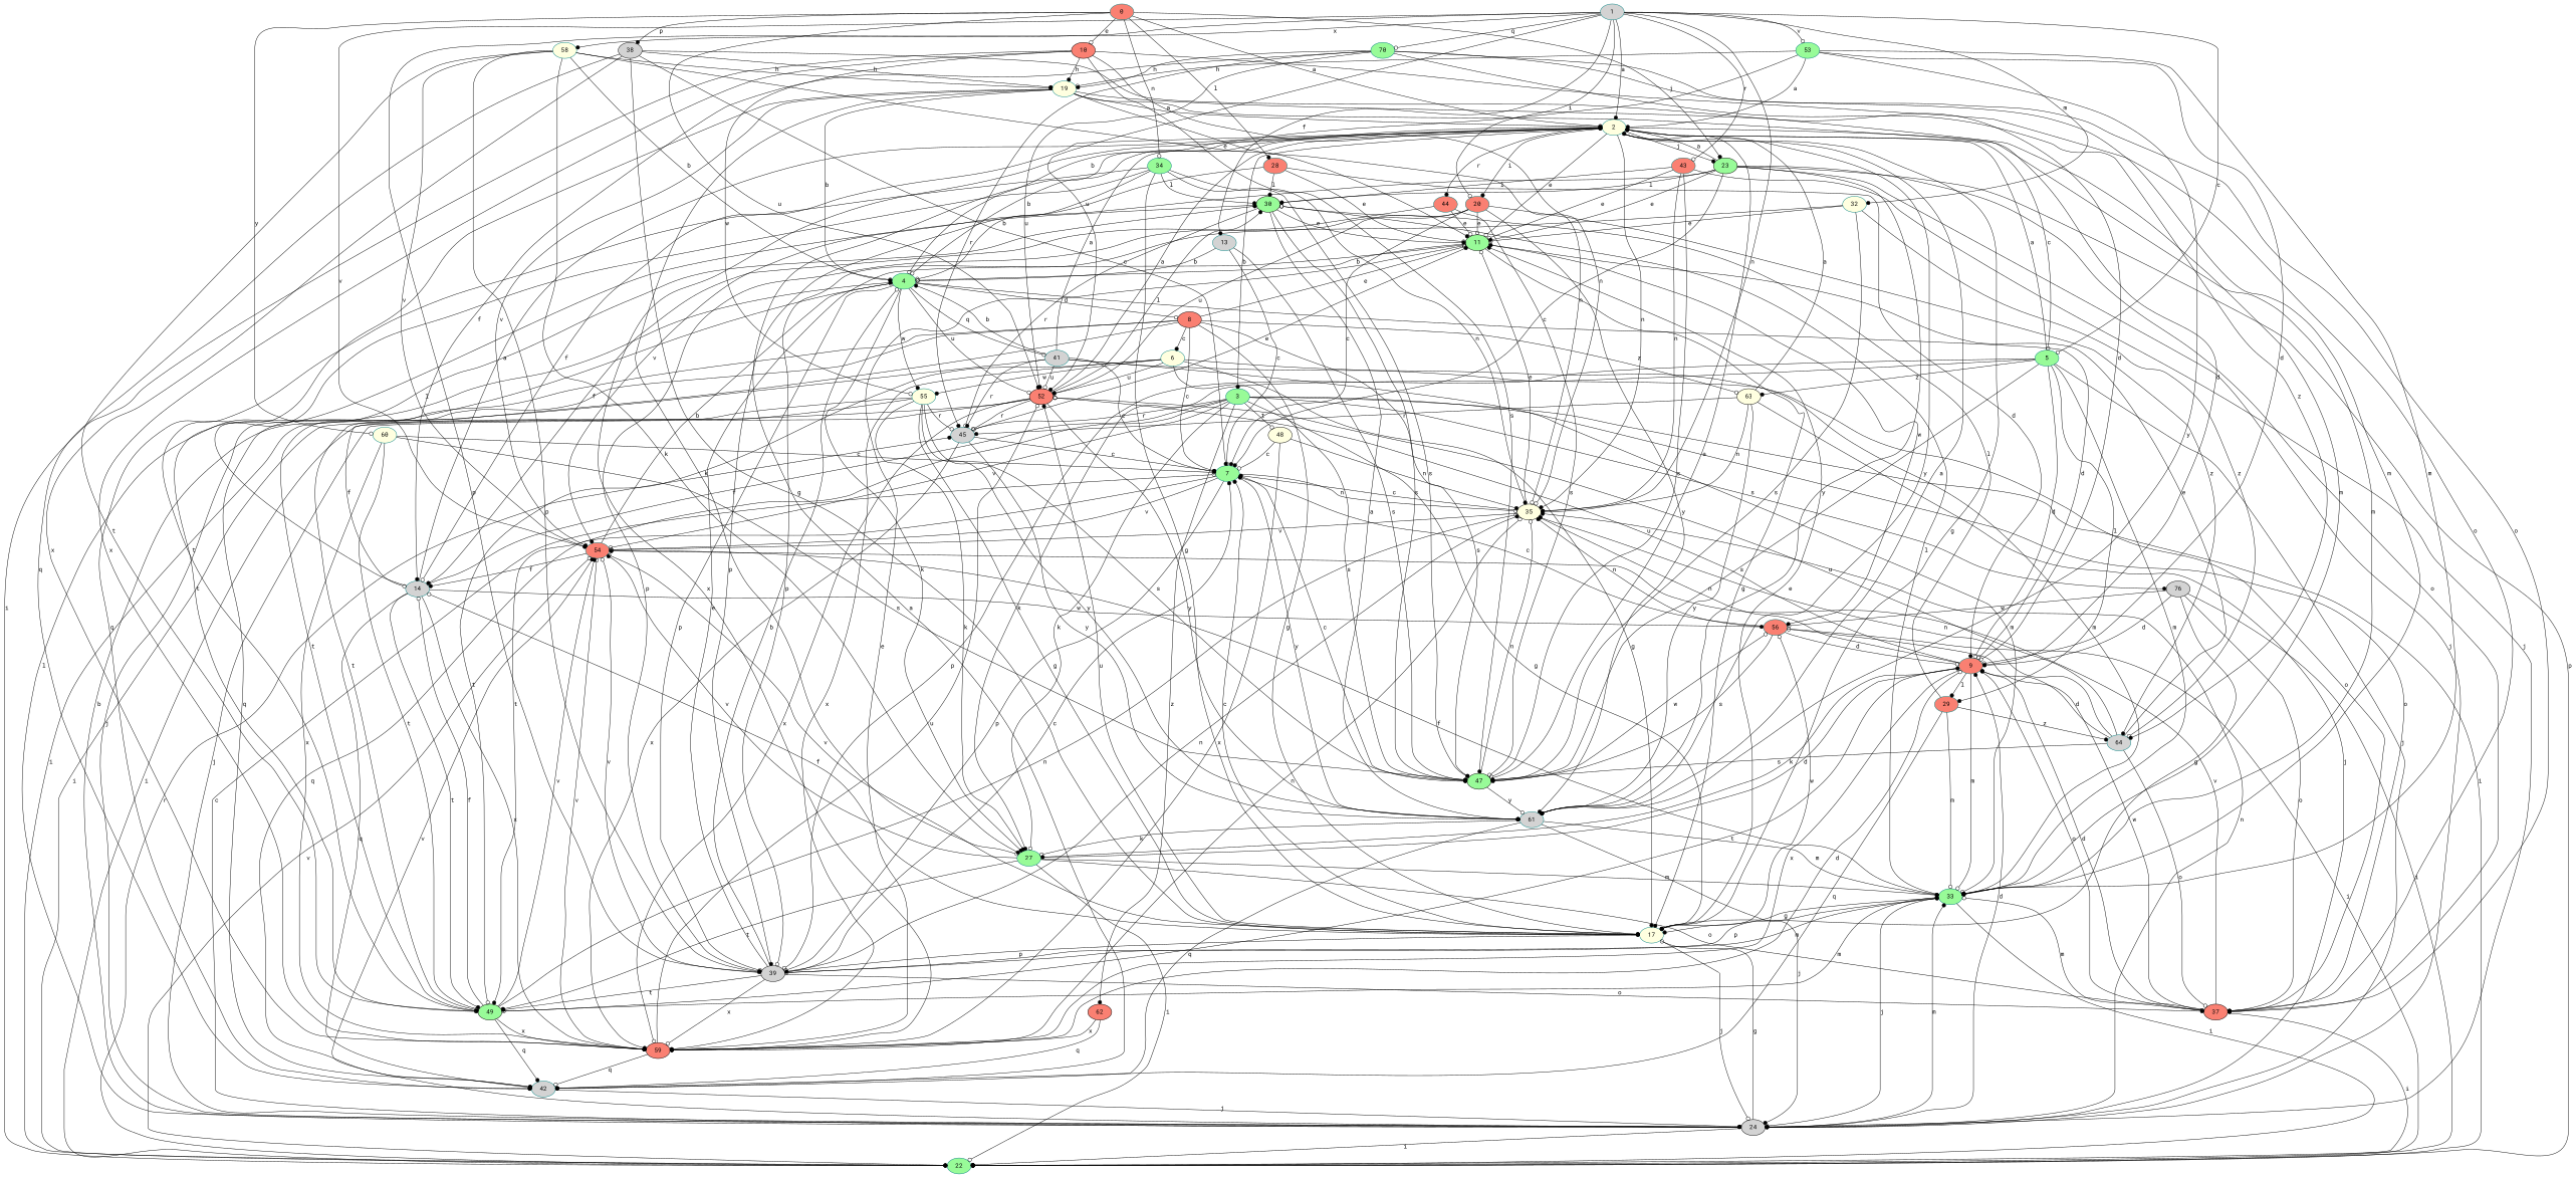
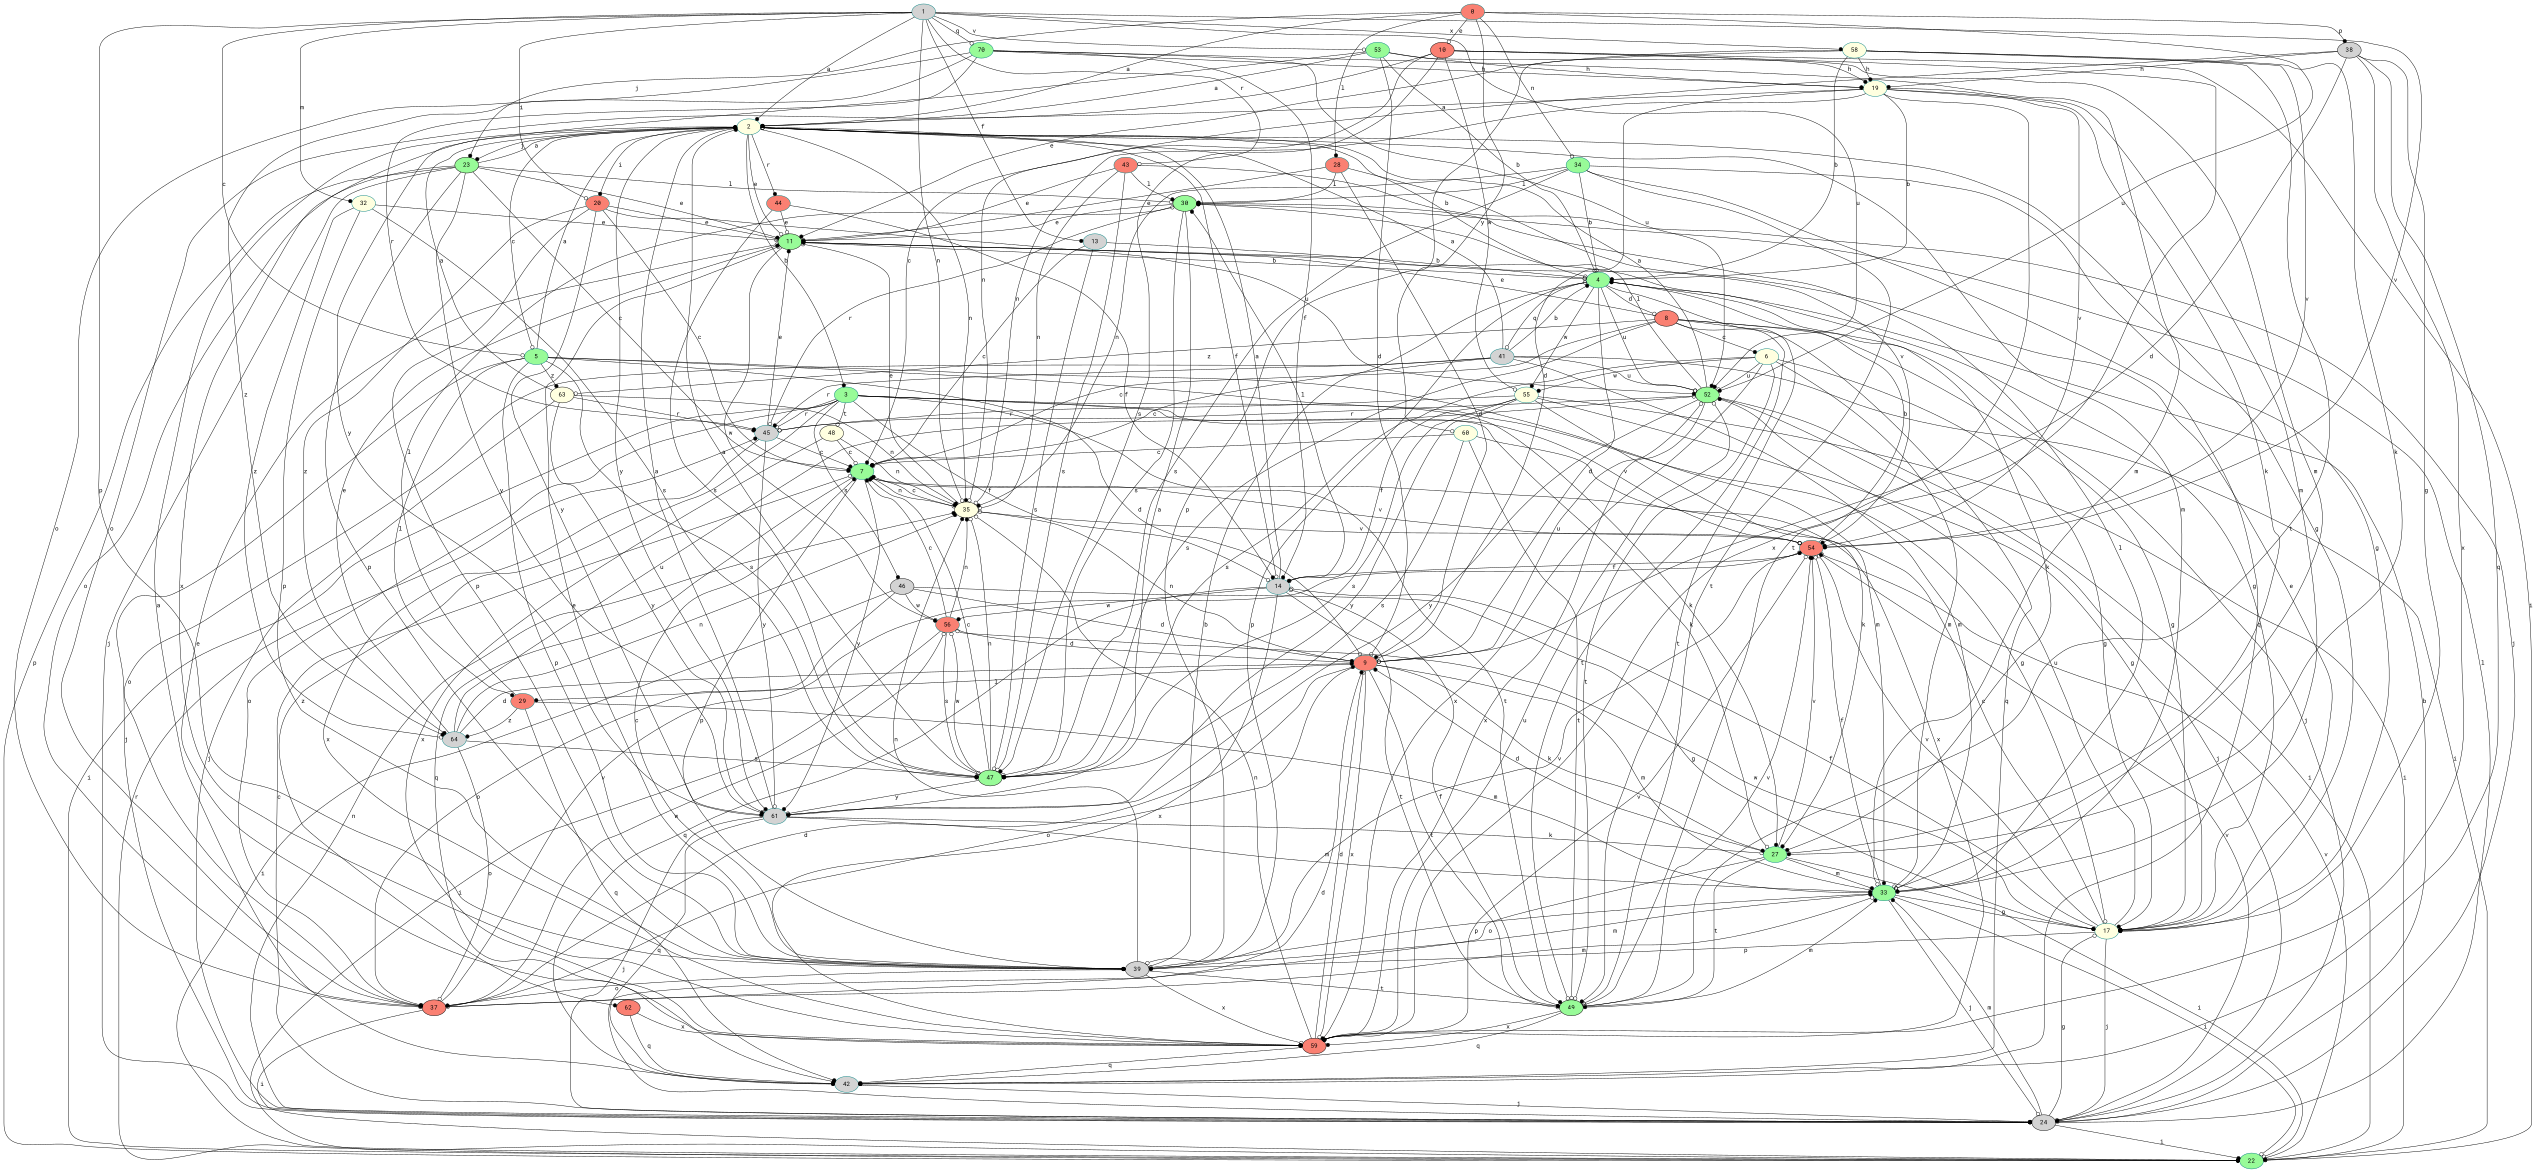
  strict digraph {
    fontname="Roboto Mono"
    node [color=teal fillcolor=salmon fontname="Roboto Mono" style=filled]
    edge [arrowhead=dot fontname="Roboto Mono"]
    2 [fillcolor=lightyellow]
    0
    10 [color=black]
    23 [color=black fillcolor=palegreen]
    28
    34 [fillcolor=palegreen]
    38 [color=black fillcolor=lightgrey]
-   52 [color=black]
+   52 [color=black fillcolor=palegreen]
    60 [fillcolor=lightyellow]
    5 [fillcolor=palegreen]
    20
    35 [color=black fillcolor=lightyellow]
    3 [fillcolor=palegreen]
    4 [fillcolor=palegreen]
    11 [color=black fillcolor=palegreen]
    14 [fillcolor=lightgrey]
    17 [fillcolor=lightyellow]
    33 [fillcolor=palegreen]
    44
    59 [color=black]
    61 [fillcolor=lightgrey]
    22 [fillcolor=palegreen]
    37 [color=black]
    55 [fillcolor=lightyellow]
    47 [color=black fillcolor=palegreen]
    19 [fillcolor=lightyellow]
    39 [color=black fillcolor=lightgrey]
    24 [color=black fillcolor=lightgrey]
    7 [fillcolor=palegreen]
    30 [color=black fillcolor=palegreen]
    54
    9
    49 [color=black fillcolor=palegreen]
    42 [fillcolor=lightgrey]
    45 [fillcolor=lightgrey]
    1 [fillcolor=lightgrey]
    13 [fillcolor=lightgrey]
    32 [fillcolor=lightyellow]
    n39 [fillcolor=palegreen label=70]
    43
    53 [fillcolor=palegreen]
    58 [fillcolor=lightyellow]
    27 [fillcolor=palegreen]
    29
    63 [color=black fillcolor=lightyellow]
    64 [fillcolor=lightgrey]
-   46 [color=black fillcolor=lightgrey label=76]
+   46 [color=black fillcolor=lightgrey]
    48 [color=black fillcolor=lightyellow]
    62 [color=black]
    8 [color=black]
    41 [fillcolor=lightgrey]
    56
    6 [fillcolor=lightyellow]
    2 -> 23 [label=j]
    2 -> 5 [arrowhead=odot label=c]
    2 -> 20 [label=i]
    2 -> 35 [label=n]
    2 -> 3 [label=b]
    2 -> 4 [arrowhead=odot label=b]
    2 -> 11 [arrowhead=odot label=e]
    2 -> 14 [arrowhead=odot label=f]
    2 -> 17 [label=g]
    2 -> 33 [arrowhead=odot label=m]
    2 -> 44 [label=r]
    2 -> 59 [label=x]
    2 -> 61 [label=y]
    0 -> 2 [arrowhead=odot label=a]
    0 -> 10 [arrowhead=odot label=e]
    0 -> 23 [label=j]
    0 -> 28 [label=l]
    0 -> 34 [arrowhead=odot label=n]
    0 -> 38 [label=p]
    0 -> 52 [label=u]
    0 -> 60 [arrowhead=odot label=y]
    10 -> 35 [arrowhead=odot label=n]
    10 -> 59 [label=x]
    10 -> 22 [arrowhead=odot label=i]
    10 -> 37 [arrowhead=odot label=o]
    10 -> 55 [arrowhead=odot label=w]
    10 -> 47 [label=s]
    10 -> 19 [label=h]
    23 -> 2 [label=a]
    23 -> 11 [label=e]
    23 -> 61 [label=y]
    23 -> 22 [arrowhead=odot label=p]
    23 -> 37 [arrowhead=odot label=o]
    23 -> 39 [label=p]
    23 -> 24 [label=j]
    23 -> 7 [label=c]
    23 -> 30 [arrowhead=odot label=l]
    28 -> 11 [arrowhead=odot label=e]
    28 -> 30 [label=l]
    28 -> 54 [label=v]
    28 -> 9 [label=d]
    34 -> 35 [label=n]
    34 -> 4 [arrowhead=odot label=b]
    34 -> 17 [arrowhead=odot label=g]
    34 -> 47 [arrowhead=odot label=s]
    34 -> 30 [label=l]
    34 -> 49 [arrowhead=odot label=t]
    34 -> 42 [label=q]
    38 -> 17 [arrowhead=odot label=g]
    38 -> 59 [label=x]
    38 -> 19 [label=h]
    38 -> 7 [label=c]
    38 -> 9 [arrowhead=odot label=d]
    38 -> 42 [label=q]
    52 -> 2 [arrowhead=odot label=a]
    52 -> 59 [arrowhead=odot label=x]
    52 -> 61 [arrowhead=odot label=y]
    52 -> 22 [arrowhead=odot label=i]
    52 -> 24 [arrowhead=odot label=j]
    52 -> 30 [label=l]
    52 -> 45 [arrowhead=odot label=r]
    60 -> 59 [label=x]
    60 -> 47 [label=s]
    60 -> 7 [arrowhead=odot label=c]
    60 -> 49 [arrowhead=odot label=t]
    5 -> 2 [label=a]
    5 -> 33 [label=m]
    5 -> 47 [label=s]
    5 -> 39 [arrowhead=odot label=p]
    5 -> 24 [label=j]
    5 -> 9 [arrowhead=odot label=d]
    5 -> 27 [label=k]
    5 -> 29 [label=l]
    5 -> 63 [label=z]
    20 -> 52 [label=u]
    20 -> 11 [arrowhead=odot label=e]
    20 -> 61 [label=y]
    20 -> 39 [label=p]
    20 -> 7 [label=c]
    20 -> 64 [label=z]
    35 -> 11 [arrowhead=odot label=e]
    35 -> 7 [label=c]
    35 -> 54 [arrowhead=odot label=v]
    3 -> 14 [arrowhead=odot label=f]
    3 -> 17 [arrowhead=odot label=g]
    3 -> 22 [arrowhead=odot label=i]
    3 -> 37 [label=o]
    3 -> 54 [arrowhead=odot label=v]
    3 -> 49 [label=t]
    3 -> 45 [arrowhead=odot label=r]
    3 -> 27 [arrowhead=odot label=k]
    3 -> 46 [label=s]
    3 -> 48 [arrowhead=odot label=t]
    3 -> 62 [label=z]
    4 -> 52 [arrowhead=odot label=u]
    4 -> 55 [label=w]
    4 -> 39 [arrowhead=odot label=p]
    4 -> 9 [arrowhead=odot label=d]
    4 -> 49 [label=t]
    4 -> 27 [label=k]
    4 -> 8 [arrowhead=odot label=d]
    4 -> 41 [arrowhead=odot label=q]
    11 -> 4 [arrowhead=odot label=b]
    11 -> 17 [label=g]
    11 -> 56 [label=w]
    14 -> 2 [arrowhead=odot label=a]
    14 -> 59 [label=x]
    14 -> 30 [label=l]
    14 -> 49 [label=t]
    14 -> 42 [label=q]
    14 -> 56 [label=w]
    17 -> 52 [label=u]
    17 -> 11 [label=e]
    17 -> 14 [arrowhead=odot label=f]
    17 -> 39 [label=p]
    17 -> 24 [arrowhead=odot label=j]
    17 -> 7 [label=c]
    17 -> 54 [arrowhead=odot label=v]
    17 -> 56 [arrowhead=odot label=w]
    33 -> 17 [label=g]
    33 -> 22 [arrowhead=odot label=i]
    33 -> 39 [arrowhead=odot label=p]
    33 -> 24 [arrowhead=odot label=j]
    33 -> 30 [arrowhead=odot label=l]
    33 -> 54 [arrowhead=odot label=f]
    44 -> 11 [arrowhead=odot label=e]
    44 -> 14 [label=f]
    44 -> 47 [arrowhead=odot label=s]
    59 -> 52 [arrowhead=odot label=u]
    59 -> 35 [arrowhead=odot label=n]
    59 -> 11 [arrowhead=odot label=e]
    59 -> 54 [arrowhead=odot label=v]
    59 -> 9 [arrowhead=odot label=d]
    59 -> 42 [arrowhead=odot label=q]
    61 -> 2 [arrowhead=odot label=a]
    61 -> 33 [label=m]
    61 -> 24 [label=j]
    61 -> 42 [arrowhead=odot label=q]
    61 -> 27 [arrowhead=odot label=k]
    22 -> 54 [arrowhead=odot label=v]
    22 -> 45 [label=r]
    37 -> 33 [arrowhead=odot label=m]
    37 -> 22 [arrowhead=odot label=i]
    37 -> 54 [label=v]
    37 -> 9 [label=d]
    37 -> 56 [arrowhead=odot label=w]
    55 -> 14 [arrowhead=odot label=f]
    55 -> 17 [label=g]
    55 -> 61 [arrowhead=odot label=y]
    55 -> 22 [arrowhead=odot label=i]
    55 -> 47 [label=s]
    55 -> 45 [arrowhead=odot label=r]
    55 -> 27 [label=k]
    47 -> 2 [label=a]
    47 -> 35 [arrowhead=odot label=n]
    47 -> 61 [arrowhead=odot label=y]
    47 -> 7 [label=c]
    47 -> 56 [arrowhead=odot label=w]
    19 -> 2 [label=a]
    19 -> 35 [arrowhead=odot label=n]
    19 -> 4 [label=b]
    19 -> 33 [label=m]
    19 -> 54 [label=v]
    19 -> 9 [arrowhead=odot label=d]
    19 -> 49 [arrowhead=odot label=t]
    19 -> 27 [arrowhead=odot label=k]
    39 -> 35 [label=n]
    39 -> 4 [arrowhead=odot label=b]
    39 -> 11 [arrowhead=odot label=e]
    39 -> 33 [label=m]
    39 -> 59 [arrowhead=odot label=x]
    39 -> 37 [label=o]
    39 -> 7 [label=c]
    39 -> 54 [arrowhead=odot label=v]
    39 -> 49 [label=t]
    24 -> 35 [label=n]
    24 -> 4 [label=b]
    24 -> 17 [arrowhead=odot label=g]
    24 -> 33 [label=m]
    24 -> 22 [label=i]
    24 -> 7 [arrowhead=odot label=c]
    24 -> 30 [arrowhead=odot label=l]
    24 -> 54 [label=v]
    24 -> 9 [label=d]
    7 -> 35 [arrowhead=odot label=n]
    7 -> 61 [label=y]
    7 -> 39 [arrowhead=odot label=p]
    7 -> 54 [arrowhead=odot label=v]
    7 -> 42 [label=q]
    30 -> 11 [label=e]
    30 -> 61 [label=a]
    30 -> 47 [label=s]
    30 -> 45 [arrowhead=odot label=r]
    54 -> 4 [arrowhead=odot label=b]
    54 -> 14 [label=f]
    9 -> 52 [arrowhead=odot label=u]
    9 -> 35 [arrowhead=odot label=n]
    9 -> 33 [arrowhead=odot label=m]
    9 -> 59 [arrowhead=odot label=x]
    9 -> 37 [arrowhead=odot label=o]
    9 -> 49 [arrowhead=odot label=t]
    9 -> 27 [label=k]
    9 -> 29 [label=l]
-   49 -> 35 [arrowhead=odot label=n]
    49 -> 14 [arrowhead=odot label=f]
    49 -> 33 [label=m]
    49 -> 59 [label=x]
    49 -> 54 [label=v]
    49 -> 42 [label=q]
    42 -> 2 [label=a]
    42 -> 24 [label=j]
    45 -> 11 [label=e]
    45 -> 59 [label=x]
    45 -> 61 [arrowhead=odot label=y]
    45 -> 7 [label=c]
    1 -> 2 [label=a]
    1 -> 52 [label=u]
    1 -> 5 [arrowhead=odot label=c]
    1 -> 20 [arrowhead=odot label=i]
    1 -> 35 [arrowhead=odot label=n]
    1 -> 39 [arrowhead=odot label=p]
    1 -> 54 [label=v]
    1 -> 13 [label=f]
    1 -> 32 [label=m]
    1 -> n39 [arrowhead=odot label=q]
    1 -> 43 [arrowhead=odot label=r]
    1 -> 53 [arrowhead=odot label=v]
    1 -> 58 [label=x]
    13 -> 4 [arrowhead=odot label=b]
    13 -> 47 [arrowhead=odot label=s]
    13 -> 7 [arrowhead=odot label=c]
    32 -> 11 [arrowhead=odot label=e]
    32 -> 47 [label=s]
    32 -> 39 [arrowhead=odot label=p]
    32 -> 64 [arrowhead=odot label=z]
    n39 -> 52 [label=u]
    n39 -> 14 [label=f]
    n39 -> 33 [arrowhead=odot label=m]
    n39 -> 37 [arrowhead=odot label=o]
    n39 -> 19 [label=h]
    n39 -> 45 [label=r]
    n39 -> 64 [label=z]
    43 -> 35 [arrowhead=odot label=n]
    43 -> 11 [arrowhead=odot label=e]
    43 -> 47 [arrowhead=odot label=s]
    43 -> 24 [arrowhead=odot label=j]
    43 -> 30 [label=l]
    53 -> 2 [label=a]
    53 -> 4 [arrowhead=odot label=b]
    53 -> 33 [arrowhead=odot label=m]
    53 -> 61 [arrowhead=odot label=y]
    53 -> 19 [arrowhead=odot label=h]
    53 -> 9 [arrowhead=odot label=d]
    58 -> 4 [arrowhead=odot label=b]
    58 -> 11 [label=e]
    58 -> 19 [label=h]
    58 -> 39 [label=p]
    58 -> 54 [label=v]
    58 -> 49 [arrowhead=odot label=t]
    58 -> 27 [label=k]
    27 -> 33 [label=m]
    27 -> 22 [arrowhead=odot label=i]
    27 -> 37 [arrowhead=odot label=o]
    27 -> 54 [label=v]
    27 -> 9 [label=d]
    27 -> 49 [label=t]
    29 -> 33 [arrowhead=odot label=m]
    29 -> 30 [arrowhead=odot label=l]
    29 -> 42 [label=q]
    29 -> 64 [label=z]
    63 -> 2 [label=a]
    63 -> 35 [label=n]
    63 -> 61 [arrowhead=odot label=y]
    63 -> 24 [arrowhead=odot label=j]
    63 -> 45 [label=r]
    64 -> 52 [arrowhead=odot label=u]
    64 -> 35 [label=n]
    64 -> 11 [label=e]
    64 -> 37 [arrowhead=odot label=o]
    64 -> 47 [arrowhead=odot label=s]
    64 -> 9 [label=d]
    46 -> 17 [label=g]
    46 -> 22 [label=i]
    46 -> 37 [label=o]
    46 -> 9 [label=d]
    46 -> 56 [arrowhead=odot label=w]
    48 -> 35 [label=n]
    48 -> 59 [label=x]
    48 -> 7 [arrowhead=odot label=c]
    62 -> 59 [arrowhead=odot label=x]
    62 -> 42 [label=q]
    8 -> 11 [arrowhead=odot label=e]
    8 -> 17 [label=g]
    8 -> 47 [label=s]
    8 -> 24 [label=j]
    8 -> 7 [label=c]
    8 -> 49 [arrowhead=odot label=t]
    8 -> 42 [arrowhead=odot label=q]
    8 -> 63 [arrowhead=odot label=z]
    8 -> 6 [label=c]
    41 -> 2 [arrowhead=odot label=a]
    41 -> 52 [arrowhead=odot label=u]
    41 -> 4 [label=b]
    41 -> 33 [arrowhead=odot label=m]
    41 -> 22 [label=i]
    41 -> 37 [label=o]
    41 -> 7 [label=c]
    41 -> 45 [label=r]
    56 -> 35 [label=n]
    56 -> 22 [label=i]
    56 -> 47 [arrowhead=odot label=s]
    56 -> 7 [label=c]
    56 -> 9 [arrowhead=odot label=d]
    6 -> 52 [arrowhead=odot label=u]
    6 -> 17 [label=g]
    6 -> 33 [arrowhead=odot label=m]
    6 -> 59 [label=x]
    6 -> 55 [label=w]
    6 -> 47 [arrowhead=odot label=s]
    6 -> 49 [arrowhead=odot label=t]
  }
